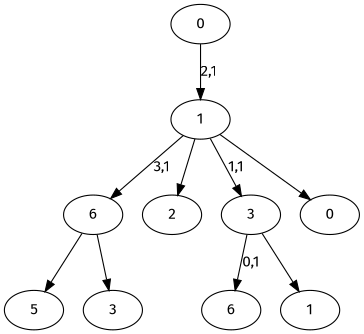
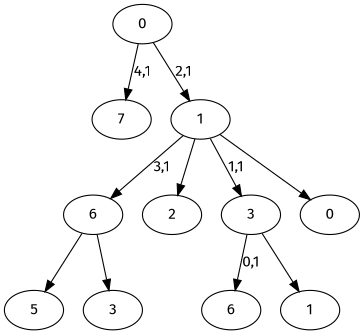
  digraph {
    fontname="Fira Sans"
    node [fontname="Fira Sans"]
    edge [fontname="Fira Sans"]
+   n1 [label=7]
    n2 [label=6]
    n3 [label=5]
    n4 [label=3]
    6
    n6 [label=2]
    n7 [label=1]
    3
    n9 [label=0]
    1
    0
    6 -> n3
    6 -> n4
    3 -> n2 [label="0,1"]
    3 -> n7
    1 -> 6 [label="3,1"]
    1 -> n6
    1 -> 3 [label="1,1"]
    1 -> n9
+   0 -> n1 [label="4,1"]
    0 -> 1 [label="2,1"]
  }
